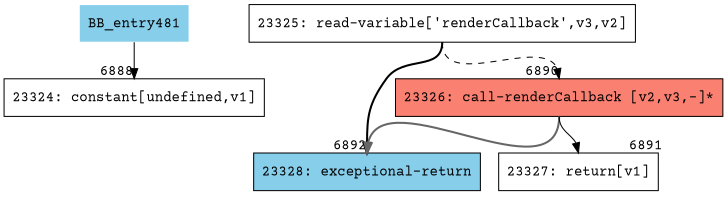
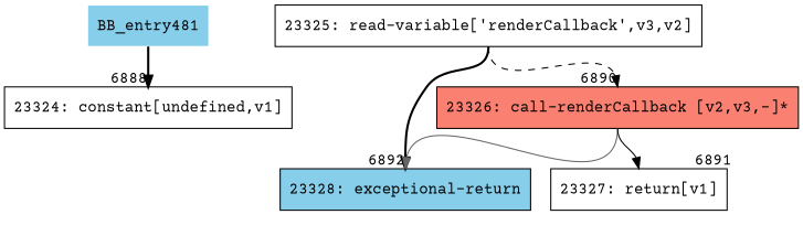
  digraph {
    fontname="Courier Prime"
    rankdir=TD
    node [fillcolor=white fontname="Courier Prime" shape=record style=filled]
    edge [color=black fontname="Courier Prime" headport=n style=bold tailport=s]
    BB_entry481 [fillcolor=skyblue shape=none]
    n2 [label="{23324: constant[undefined,v1]}"]
    n3 [label="{23325: read-variable['renderCallback',v3,v2]}"]
    n4 [fillcolor=salmon label="{23326: call-renderCallback [v2,v3,-]*}"]
    n5 [fillcolor=skyblue label="{23328: exceptional-return}"]
    n6 [label="{23327: return[v1]}"]
-   BB_entry481 -> n2 [headlabel="    6888" style=solid]
+   BB_entry481 -> n2 [headlabel="    6888"]
    n3 -> n4 [headlabel="      6890" style=dashed]
    n3 -> n5 [headlabel="      6892"]
-   n4 -> n5 [color=gray40]
+   n4 -> n5 [color=gray40 style=solid]
    n4 -> n6 [headlabel="      6891" style=solid]
  }
